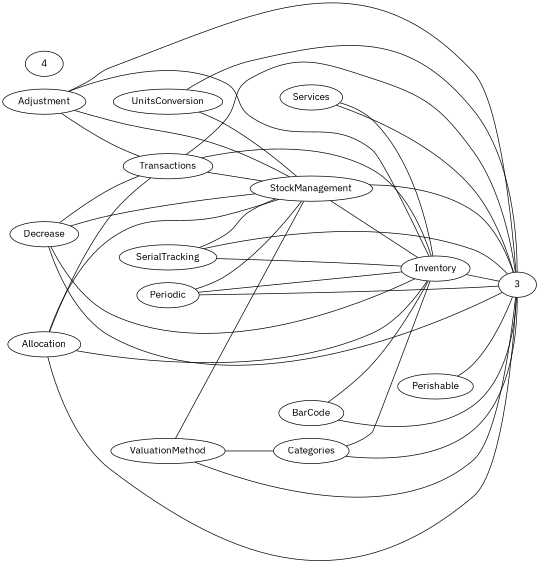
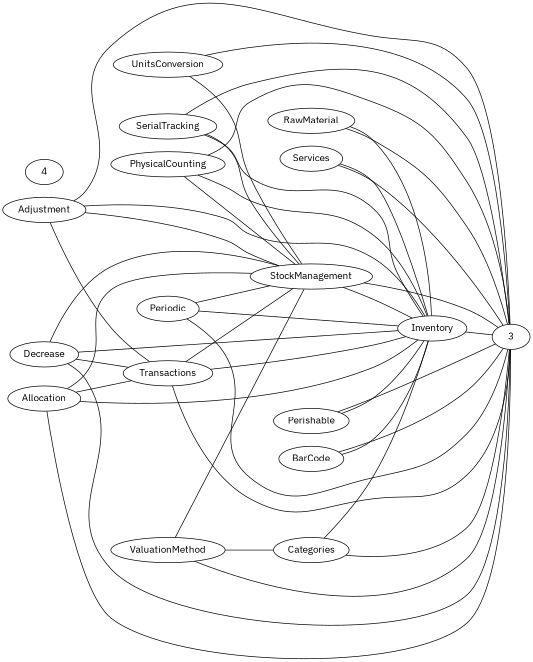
  graph {
    fontname="IBM Plex Sans"
    rankdir=LR
    node [fontname="IBM Plex Sans"]
    edge [fontname="IBM Plex Sans"]
    SerialTracking
    Inventory
    n3 [label=3]
    StockManagement
+   RawMaterial
    Services
    Categories
    n8 [label=4]
    UnitsConversion
    Adjustment
    Transactions
+   PhysicalCounting
    Periodic
    Perishable
    Decrease
    ValuationMethod
    BarCode
    Allocation
    SerialTracking -- Inventory
    SerialTracking -- n3
    SerialTracking -- StockManagement
    Inventory -- n3
    StockManagement -- Inventory
    StockManagement -- n3
+   RawMaterial -- Inventory
+   RawMaterial -- n3
    Services -- Inventory
    Services -- n3
    Categories -- Inventory
    Categories -- n3
    UnitsConversion -- n3
    UnitsConversion -- StockManagement
    Adjustment -- Inventory
    Adjustment -- n3
    Adjustment -- StockManagement
    Adjustment -- Transactions
    Transactions -- Inventory
    Transactions -- n3
    Transactions -- StockManagement
+   PhysicalCounting -- Inventory
+   PhysicalCounting -- n3
+   PhysicalCounting -- StockManagement
    Periodic -- Inventory
    Periodic -- n3
    Periodic -- StockManagement
+   Perishable -- Inventory
    Perishable -- n3
    Decrease -- Inventory
    Decrease -- n3
    Decrease -- StockManagement
    Decrease -- Transactions
    ValuationMethod -- n3
    ValuationMethod -- StockManagement
    ValuationMethod -- Categories
    BarCode -- Inventory
    BarCode -- n3
    Allocation -- Inventory
    Allocation -- n3
    Allocation -- StockManagement
    Allocation -- Transactions
  }
